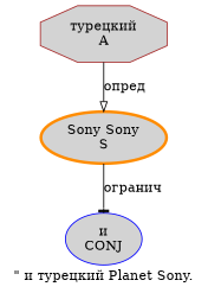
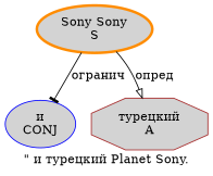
  digraph {
    label="\" и турецкий Planet Sony."
    node [fillcolor=lightgray penwidth=1 shape=ellipse style=filled]
    n1 [color=blue label="и\nCONJ"]
    n2 [color=brown label="турецкий\nA" shape=octagon]
    n3 [color=darkorange label="Sony Sony\nS" penwidth=3]
    n3 -> n1 [arrowhead=tee label="огранич"]
-   n2 -> n3 [arrowhead=onormal label="опред"]
+   n3 -> n2 [arrowhead=onormal label="опред"]
  }
